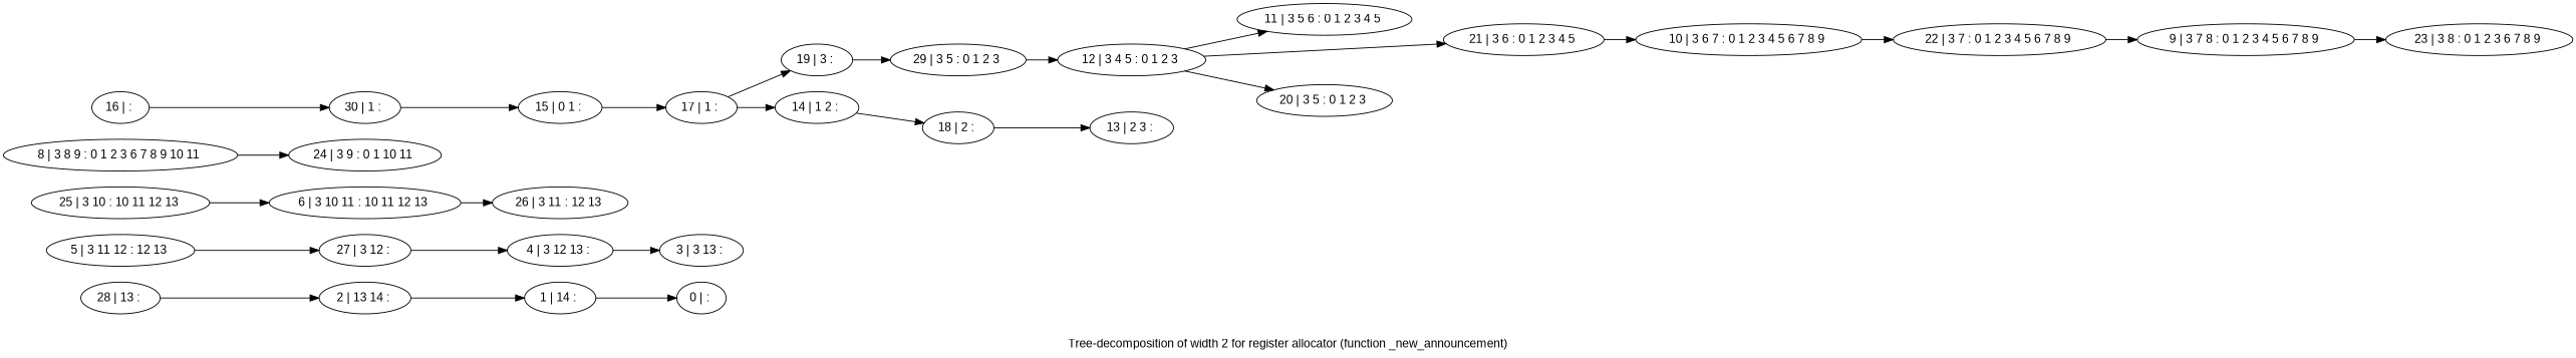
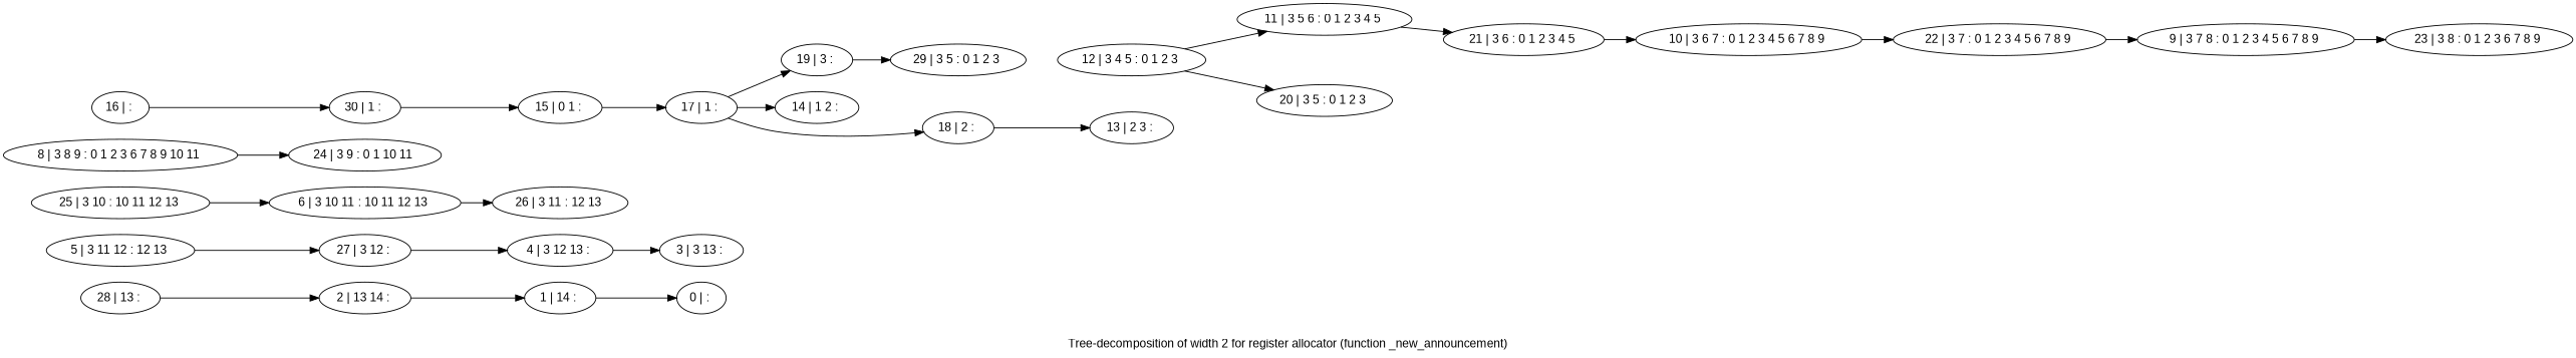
  digraph {
    fontname="Liberation Sans"
    label="Tree-decomposition of width 2 for register allocator (function _new_announcement)"
    rankdir=LR
    node [fontname="Liberation Sans"]
    edge [fontname="Liberation Sans"]
    n1 [label="0 | : "]
    n2 [label="1 | 14 : "]
    n3 [label="2 | 13 14 : "]
    n4 [label="3 | 3 13 : "]
    n5 [label="28 | 13 : "]
    n6 [label="4 | 3 12 13 : "]
    n7 [label="5 | 3 11 12 : 12 13 "]
    n8 [label="27 | 3 12 : "]
    n9 [label="6 | 3 10 11 : 10 11 12 13 "]
    n10 [label="26 | 3 11 : 12 13 "]
    n11 [label="25 | 3 10 : 10 11 12 13 "]
    n12 [label="8 | 3 8 9 : 0 1 2 3 6 7 8 9 10 11 "]
    n13 [label="24 | 3 9 : 0 1 10 11 "]
    n14 [label="9 | 3 7 8 : 0 1 2 3 4 5 6 7 8 9 "]
    n15 [label="23 | 3 8 : 0 1 2 3 6 7 8 9 "]
    n16 [label="10 | 3 6 7 : 0 1 2 3 4 5 6 7 8 9 "]
    n17 [label="22 | 3 7 : 0 1 2 3 4 5 6 7 8 9 "]
    n18 [label="11 | 3 5 6 : 0 1 2 3 4 5 "]
    n19 [label="21 | 3 6 : 0 1 2 3 4 5 "]
    n20 [label="12 | 3 4 5 : 0 1 2 3 "]
    n21 [label="20 | 3 5 : 0 1 2 3 "]
    n22 [label="13 | 2 3 : "]
    n23 [label="19 | 3 : "]
    n24 [label="29 | 3 5 : 0 1 2 3 "]
    n25 [label="14 | 1 2 : "]
    n26 [label="18 | 2 : "]
    n27 [label="15 | 0 1 : "]
    n28 [label="17 | 1 : "]
    n29 [label="16 | : "]
    n30 [label="30 | 1 : "]
    n2 -> n1
    n3 -> n2
    n5 -> n3
    n6 -> n4
    n7 -> n8
    n8 -> n6
    n9 -> n10
    n11 -> n9
    n12 -> n13
    n14 -> n15
    n16 -> n17
    n17 -> n14
-   n20 -> n19
+   n18 -> n19
    n19 -> n16
    n20 -> n18
    n20 -> n21
    n23 -> n24
-   n24 -> n20
-   n25 -> n26
+   n28 -> n26
    n26 -> n22
    n27 -> n28
    n28 -> n23
    n28 -> n25
    n29 -> n30
    n30 -> n27
  }
